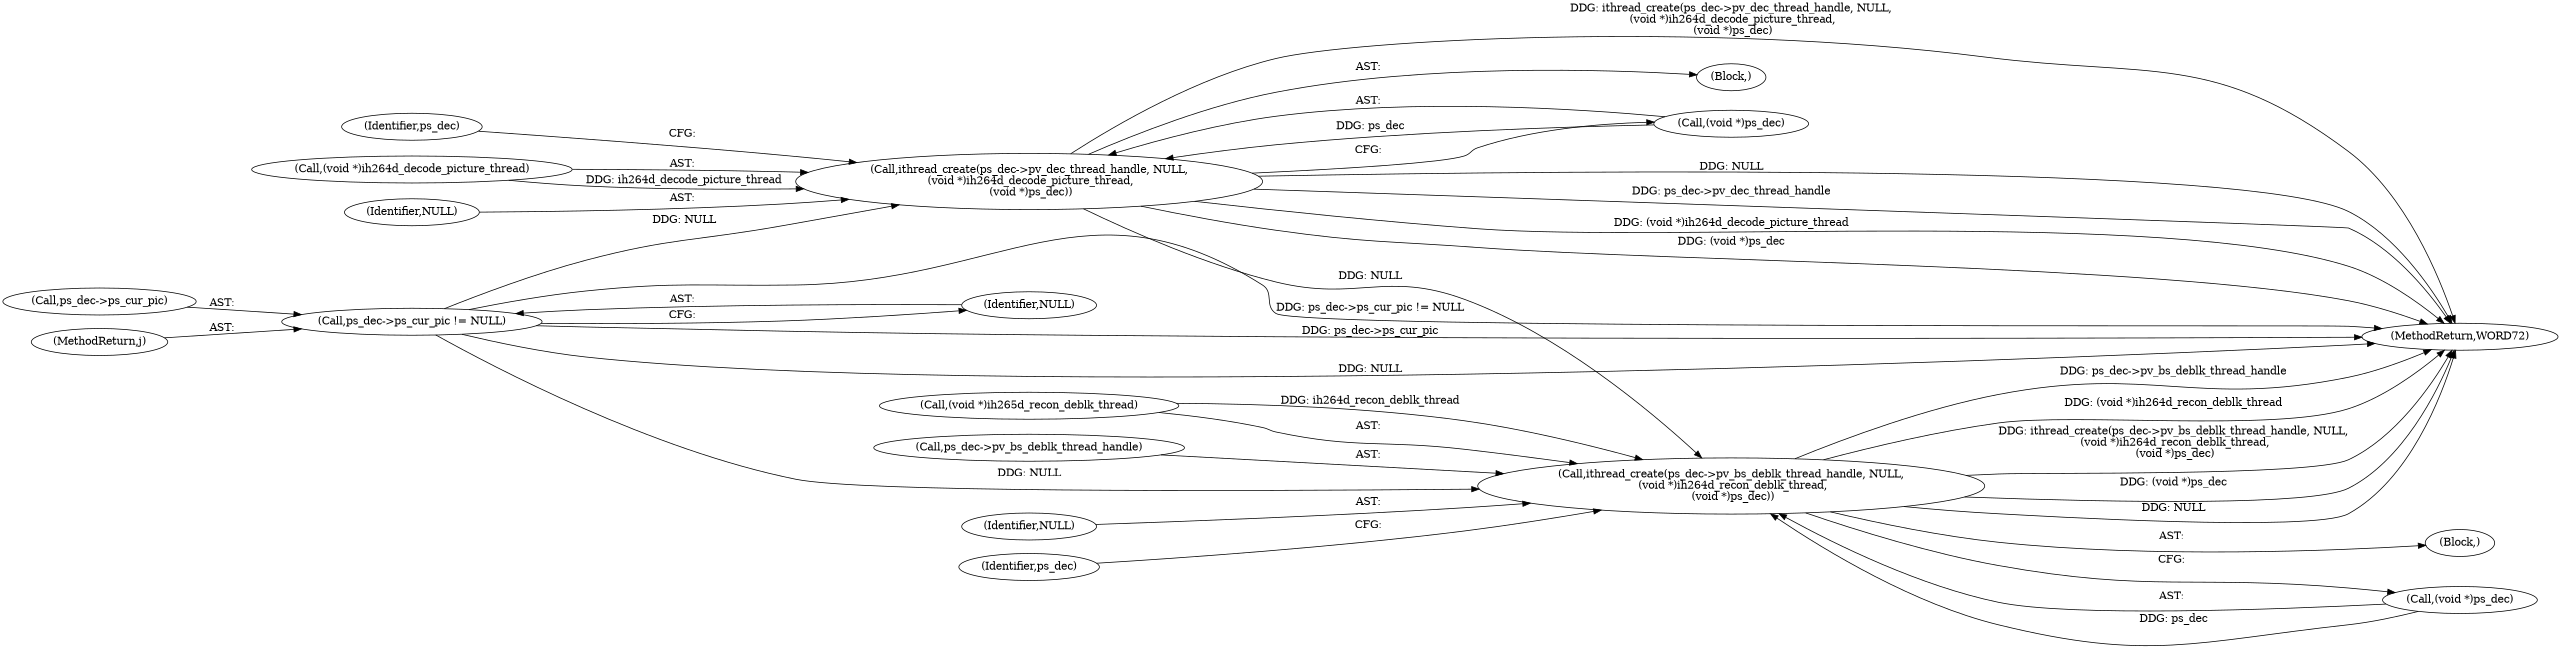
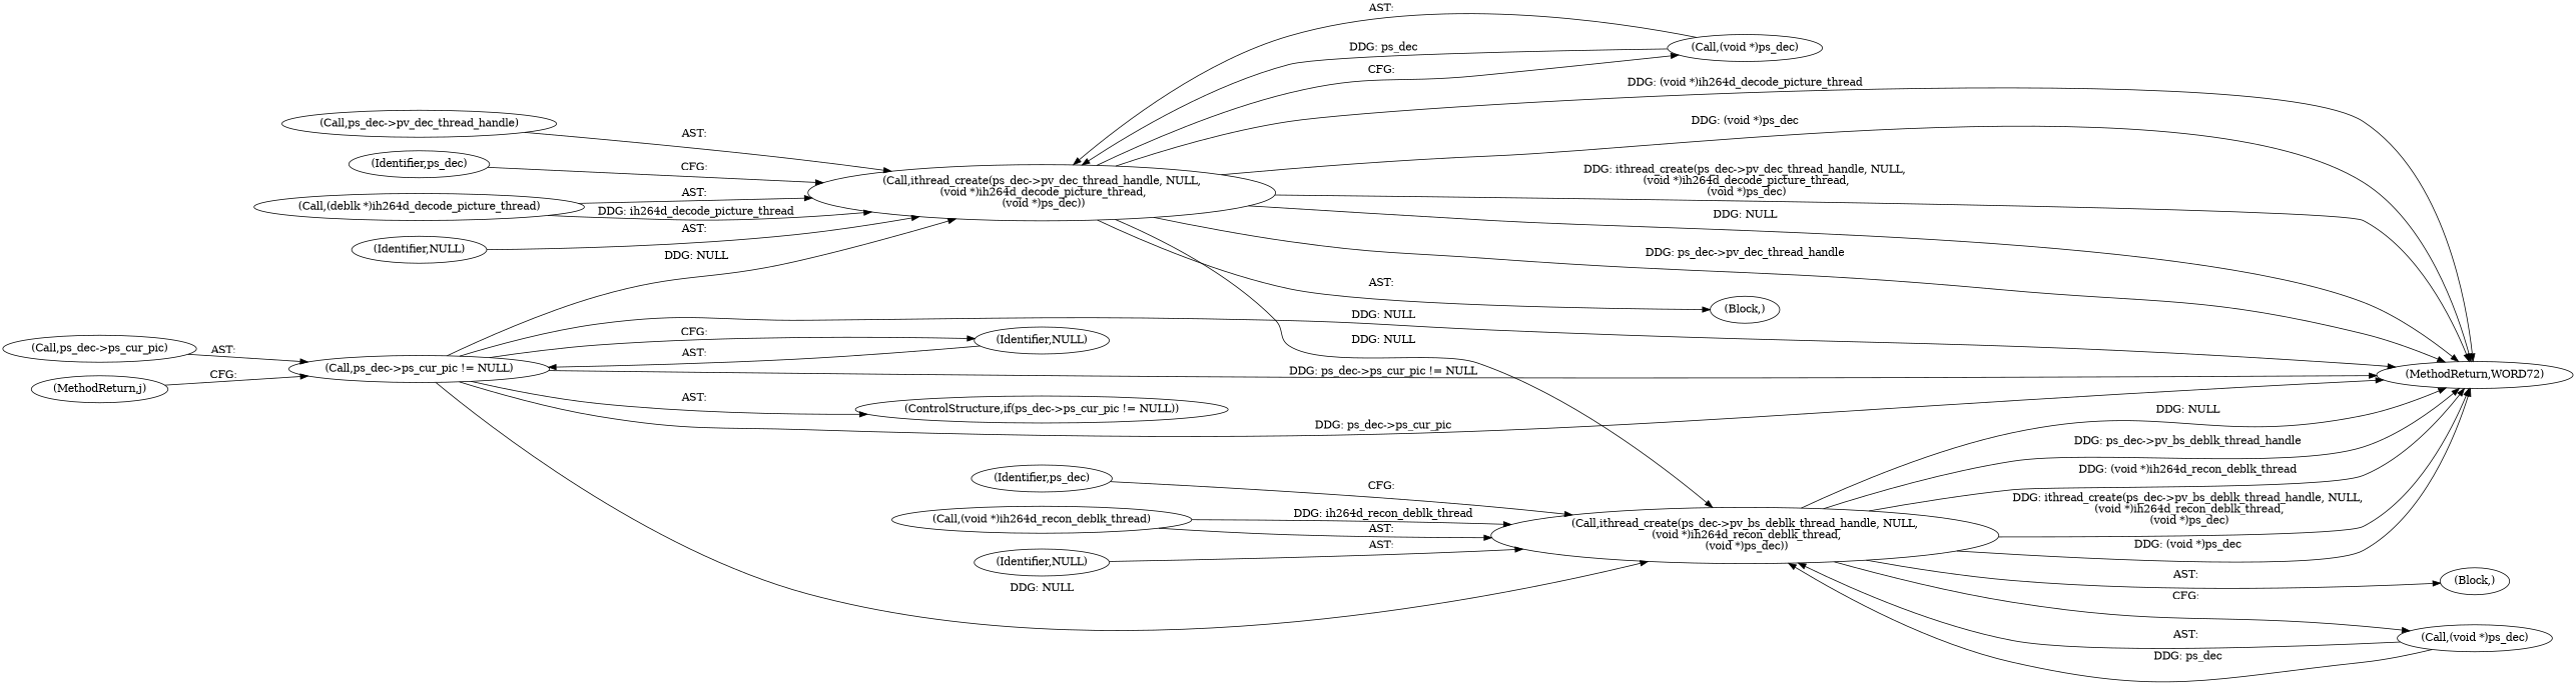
  digraph {
    rankdir=LR
    n1 [label="(Call,ps_dec->ps_cur_pic != NULL)"]
    n2 [label="(Call,ithread_create(ps_dec->pv_dec_thread_handle, NULL,\n (void *)ih264d_decode_picture_thread,\n (void *)ps_dec))"]
    n3 [label="(Call,ithread_create(ps_dec->pv_bs_deblk_thread_handle, NULL,\n (void *)ih264d_recon_deblk_thread,\n (void *)ps_dec))"]
    n4 [label="(Identifier,NULL)"]
    n5 [label="(MethodReturn,WORD72)"]
+   n6 [label="(ControlStructure,if(ps_dec->ps_cur_pic != NULL))"]
    n7 [label="(Block,)"]
    n8 [label="(Call,(void *)ps_dec)"]
    n9 [label="(Block,)"]
    n10 [label="(Call,(void *)ps_dec)"]
-   n11 [label="(Call,(void *)ih264d_decode_picture_thread)"]
+   n11 [label="(Call,(deblk *)ih264d_decode_picture_thread)"]
    n12 [label="(Call,ps_dec->ps_cur_pic)"]
    n13 [label="(Identifier,ps_dec)"]
    n14 [label="(Identifier,NULL)"]
-   n15 [label="(Call,(void *)ih265d_recon_deblk_thread)"]
+   n15 [label="(Call,(void *)ih264d_recon_deblk_thread)"]
    n16 [label="(Identifier,NULL)"]
-   n18 [label="(Call,ps_dec->pv_bs_deblk_thread_handle)"]
+   n17 [label="(Call,ps_dec->pv_dec_thread_handle)"]
    n19 [label="(MethodReturn,j)"]
    n20 [label="(Identifier,ps_dec)"]
    n1 -> n2 [label="DDG: NULL"]
    n1 -> n3 [label="DDG: NULL"]
    n1 -> n4 [label="CFG: "]
    n1 -> n5 [label="DDG: NULL"]
    n1 -> n5 [label="DDG: ps_dec->ps_cur_pic != NULL"]
    n1 -> n5 [label="DDG: ps_dec->ps_cur_pic"]
+   n1 -> n6 [label="AST: "]
    n2 -> n3 [label="DDG: NULL"]
    n2 -> n5 [label="DDG: ps_dec->pv_dec_thread_handle"]
    n2 -> n5 [label="DDG: (void *)ih264d_decode_picture_thread"]
    n2 -> n5 [label="DDG: (void *)ps_dec"]
    n2 -> n5 [label="DDG: ithread_create(ps_dec->pv_dec_thread_handle, NULL,\n (void *)ih264d_decode_picture_thread,\n (void *)ps_dec)"]
    n2 -> n5 [label="DDG: NULL"]
    n2 -> n7 [label="AST: "]
    n2 -> n8 [label="CFG: "]
    n3 -> n5 [label="DDG: NULL"]
    n3 -> n5 [label="DDG: ps_dec->pv_bs_deblk_thread_handle"]
    n3 -> n5 [label="DDG: (void *)ih264d_recon_deblk_thread"]
    n3 -> n5 [label="DDG: ithread_create(ps_dec->pv_bs_deblk_thread_handle, NULL,\n (void *)ih264d_recon_deblk_thread,\n (void *)ps_dec)"]
    n3 -> n5 [label="DDG: (void *)ps_dec"]
    n3 -> n9 [label="AST: "]
    n3 -> n10 [label="CFG: "]
    n4 -> n1 [label="AST: "]
    n8 -> n2 [label="AST: "]
    n8 -> n2 [label="DDG: ps_dec"]
    n10 -> n3 [label="AST: "]
    n10 -> n3 [label="DDG: ps_dec"]
    n11 -> n2 [label="AST: "]
    n11 -> n2 [label="DDG: ih264d_decode_picture_thread"]
    n12 -> n1 [label="AST: "]
    n13 -> n3 [label="CFG: "]
    n14 -> n2 [label="AST: "]
    n15 -> n3 [label="AST: "]
    n15 -> n3 [label="DDG: ih264d_recon_deblk_thread"]
    n16 -> n3 [label="AST: "]
-   n18 -> n3 [label="AST: "]
-   n19 -> n1 [label="AST: "]
+   n17 -> n2 [label="AST: "]
+   n19 -> n1 [label="CFG: "]
    n20 -> n2 [label="CFG: "]
  }
